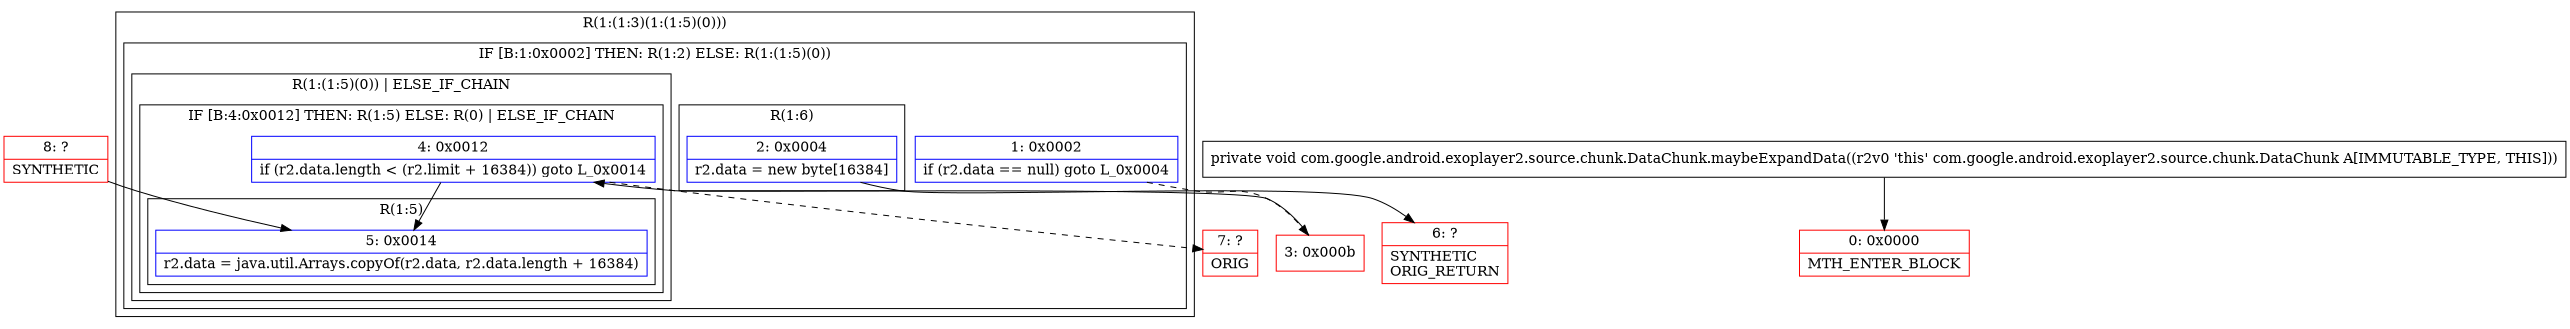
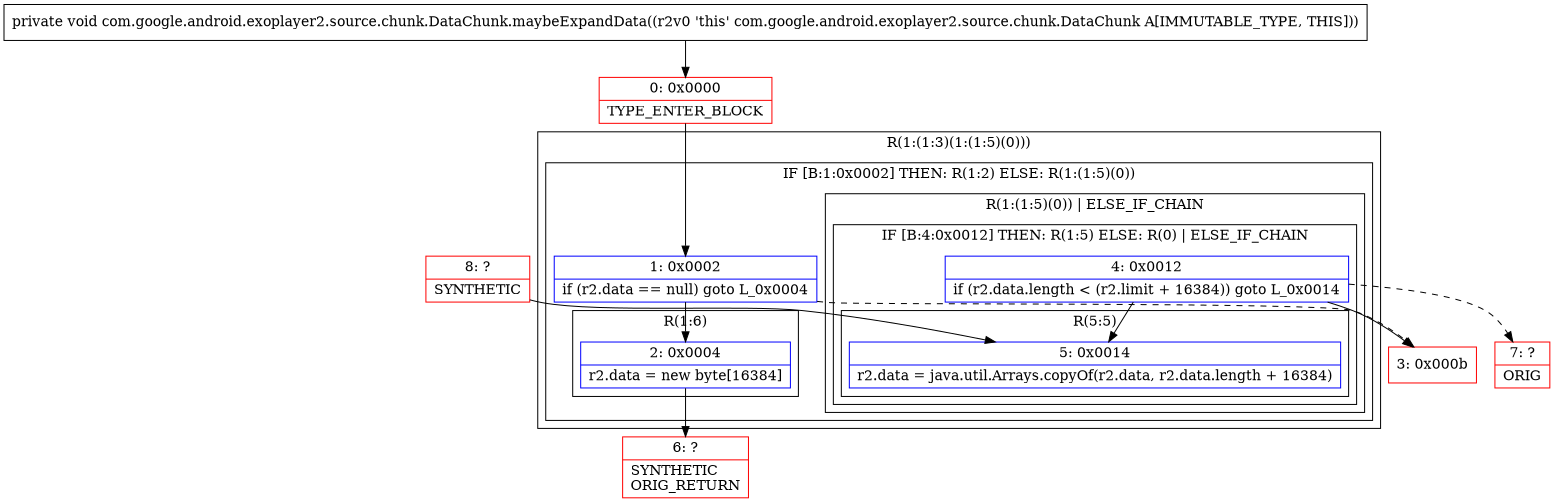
  digraph {
    node [color=red shape=record]
    n1 [color=blue label="{2\:\ 0x0004|r2.data = new byte[16384]\l}"]
    n2 [color=blue label="{5\:\ 0x0014|r2.data = java.util.Arrays.copyOf(r2.data, r2.data.length + 16384)\l}"]
    n3 [color=blue label="{4\:\ 0x0012|if (r2.data.length \< (r2.limit + 16384)) goto L_0x0014\l}"]
    n4 [color=blue label="{1\:\ 0x0002|if (r2.data == null) goto L_0x0004\l}"]
    n5 [label="{6\:\ ?|SYNTHETIC\lORIG_RETURN\l}"]
    n6 [label="{7\:\ ?|ORIG\l}"]
    n7 [label="{3\:\ 0x000b}"]
    n8 [label="{8\:\ ?|SYNTHETIC\l}"]
-   n9 [label="{0\:\ 0x0000|MTH_ENTER_BLOCK\l}"]
+   n9 [label="{0\:\ 0x0000|TYPE_ENTER_BLOCK\l}"]
    n10 [label="{private void com.google.android.exoplayer2.source.chunk.DataChunk.maybeExpandData((r2v0 'this' com.google.android.exoplayer2.source.chunk.DataChunk A[IMMUTABLE_TYPE, THIS])) }" color=""]
    subgraph cluster_1 {
      label="R(1:(1:3)(1:(1:5)(0)))"
      subgraph cluster_2 {
        label="IF [B:1:0x0002] THEN: R(1:2) ELSE: R(1:(1:5)(0))"
        n4
        subgraph cluster_3 {
          label="R(1:6)"
          n1
        }
        subgraph cluster_4 {
          label="R(1:(1:5)(0)) | ELSE_IF_CHAIN\l"
          subgraph cluster_5 {
            label="IF [B:4:0x0012] THEN: R(1:5) ELSE: R(0) | ELSE_IF_CHAIN\l"
            n3
            subgraph cluster_6 {
-             label="R(1:5)"
+             label="R(5:5)"
              n2
            }
            subgraph cluster_7 {
              label="R(0)"
            }
          }
        }
      }
    }
    n1 -> n5
    n3 -> n2
    n3 -> n6 [style=dashed]
+   n4 -> n1
    n4 -> n7 [style=dashed]
-   n7 -> n3
+   n3 -> n7
    n8 -> n2
+   n9 -> n4
    n10 -> n9
  }
